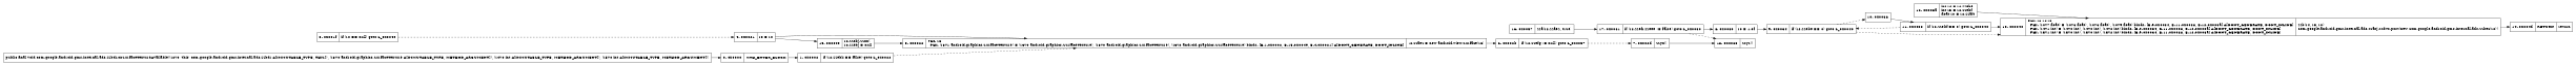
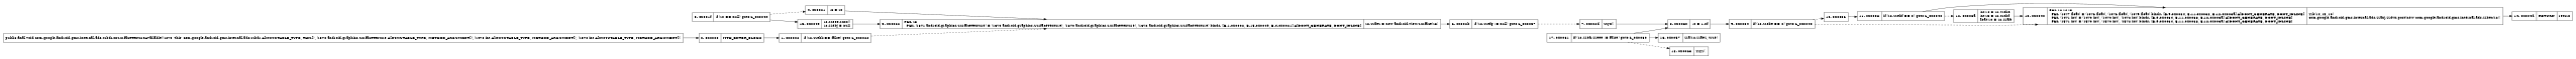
  digraph {
    rankdir=LR
    node [shape=record]
    n1 [label="{0\:\ 0x0000|MTH_ENTER_BLOCK\l}"]
    n2 [label="{1\:\ 0x0002|if (r2.zzebk == false) goto L_0x0022\l}"]
    n3 [label="{5\:\ 0x0022|PHI: r3 \l  PHI: (r3v1 android.graphics.SurfaceTexture) = (r3v0 android.graphics.SurfaceTexture), (r3v0 android.graphics.SurfaceTexture), (r3v2 android.graphics.SurfaceTexture) binds: [B:1:0x0002, B:15:0x004e, B:4:0x0021] A[DONT_GENERATE, DONT_INLINE]\l|r2.zzaez = new android.view.Surface(r3)\l}"]
    n4 [label="{6\:\ 0x002b|if (r2.zzefg != null) goto L_0x0057\l}"]
    n5 [label="{3\:\ 0x001f|if (r0 == null) goto L_0x004e\l}"]
    n6 [label="{4\:\ 0x0021|r3 = r0\l}"]
-   n7 [label="{15\:\ 0x004e|r2.zzebj.zzxx()\lr2.zzebj = null\l}"]
+   n7 [label="{15\:\ 0x004e|r2.zzeee.zzxx()\lr2.zzebj = null\l}"]
    n8 [label="{7\:\ 0x002d|zzyx()\l}"]
    n9 [label="{8\:\ 0x0030|r0 = 1.0f\l}"]
    n10 [label="{16\:\ 0x0057|zza(r2.zzaez, true)\l}"]
    n11 [label="{17\:\ 0x0061|if (r2.zzefr.zzeee != false) goto L_0x0030\l}"]
    n12 [label="{9\:\ 0x0034|if (r2.zzebe == 0) goto L_0x0040\l}"]
    n13 [label="{10\:\ 0x0036}"]
    n14 [label="{13\:\ 0x0040|PHI: r0 r4 r5 \l  PHI: (r0v7 float) = (r0v6 float), (r0v6 float), (r0v9 float) binds: [B:9:0x0034, B:11:0x0038, B:12:0x003a] A[DONT_GENERATE, DONT_INLINE]\l  PHI: (r4v1 int) = (r4v0 int), (r4v0 int), (r4v2 int) binds: [B:9:0x0034, B:11:0x0038, B:12:0x003a] A[DONT_GENERATE, DONT_INLINE]\l  PHI: (r5v1 int) = (r5v0 int), (r5v0 int), (r5v2 int) binds: [B:9:0x0034, B:11:0x0038, B:12:0x003a] A[DONT_GENERATE, DONT_INLINE]\l|zzb(r4, r5, r0)\lcom.google.android.gms.internal.ads.zzaxj.zzdvx.post(new com.google.android.gms.internal.ads.zzbec(r2))\l}"]
    n15 [label="{11\:\ 0x0038|if (r2.zzebf == 0) goto L_0x0040\l}"]
    n16 [label="{14\:\ 0x004d|RETURN\l|return\l}"]
    n17 [label="{12\:\ 0x003a|int r4 = r2.zzebe\lint r5 = r2.zzebf\lfloat r0 = r2.zzaft\l}"]
    n18 [label="{18\:\ 0x0063|zzyz()\l}"]
    n19 [label="{public final void com.google.android.gms.internal.ads.zzbdr.onSurfaceTextureAvailable((r2v0 'this' com.google.android.gms.internal.ads.zzbdr A[IMMUTABLE_TYPE, THIS]), (r3v0 android.graphics.SurfaceTexture A[IMMUTABLE_TYPE, METHOD_ARGUMENT]), (r4v0 int A[IMMUTABLE_TYPE, METHOD_ARGUMENT]), (r5v0 int A[IMMUTABLE_TYPE, METHOD_ARGUMENT])) }"]
    n1 -> n2
    n2 -> n3 [style=dashed]
    n3 -> n4
    n4 -> n8 [style=dashed]
    n5 -> n6 [style=dashed]
-   n6 -> n7
+   n5 -> n7
    n6 -> n3
    n7 -> n3
-   n8 -> n18
+   n8 -> n9
    n9 -> n12
-   n10 -> n11
+   n11 -> n10
    n11 -> n9
    n11 -> n18 [style=dashed]
    n12 -> n13 [style=dashed]
    n12 -> n14 [style=dashed]
    n13 -> n15
    n14 -> n16
    n15 -> n14
-   n15 -> n12 [style=dashed]
+   n15 -> n17 [style=dashed]
    n17 -> n14
    n19 -> n1
  }
